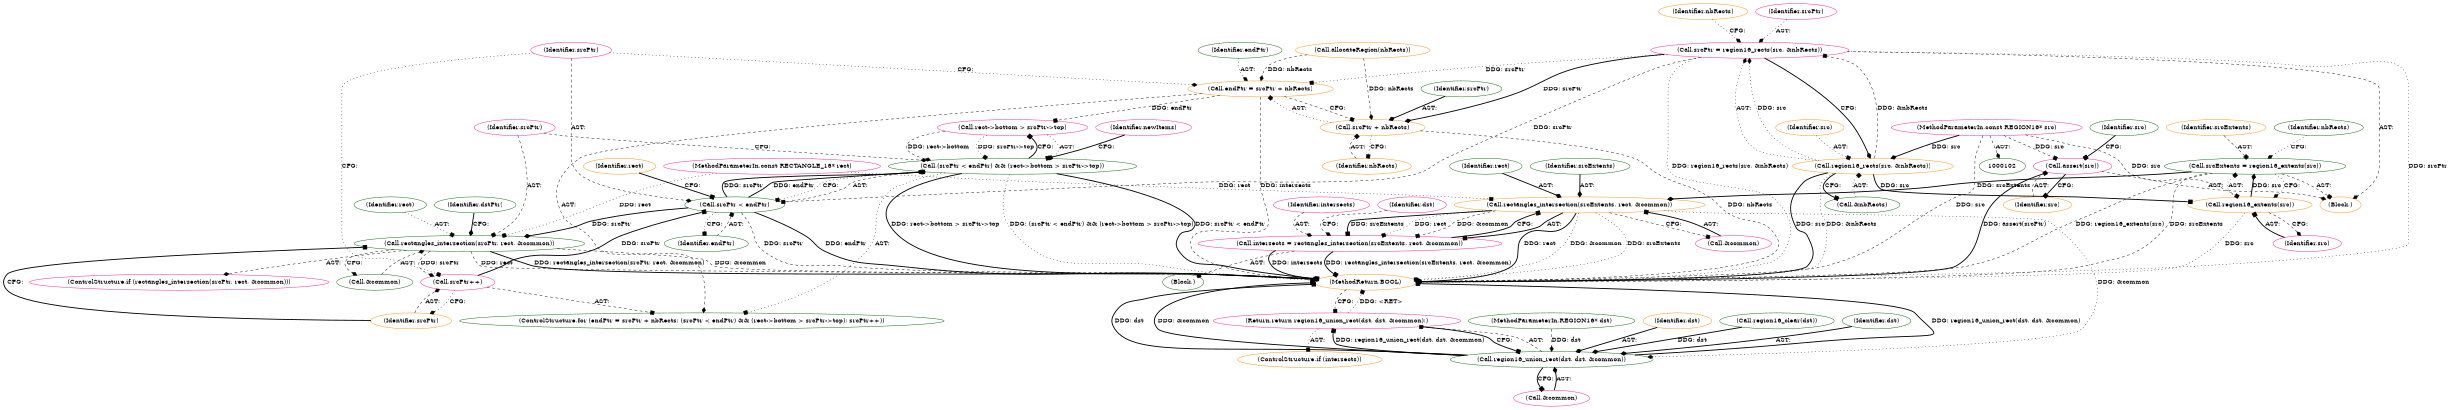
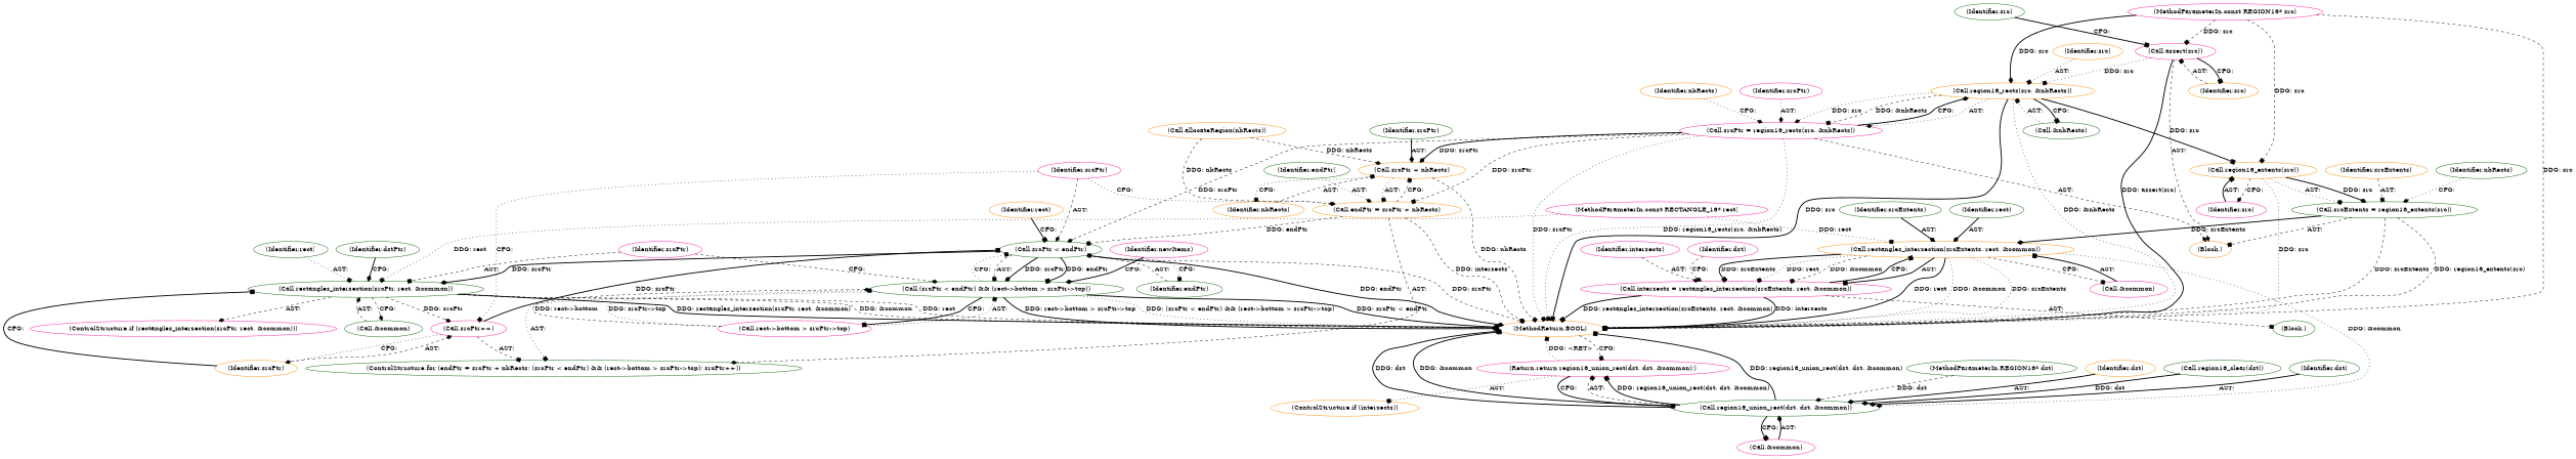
  digraph {
    node [color=darkgreen]
    edge [arrowhead=box style=dashed]
    n1 [color=deeppink label="(Call,assert(src))"]
    n2 [color=darkorange label="(Call,region16_rects(src, &nbRects))"]
    n3 [color=darkorange label="(MethodReturn,BOOL)"]
    n4 [color=darkorange label="(Identifier,src)"]
    n5 [color=darkorange label="(Block,)"]
    n6 [color=darkorange label="(Call,region16_extents(src))"]
    n7 [color=deeppink label="(Call,srcPtr = region16_rects(src, &nbRects))"]
    n8 [label="(Call,&nbRects)"]
    n9 [color=deeppink label="(Return,return region16_union_rect(dst, dst, &common);)"]
    n10 [color=deeppink label="(MethodParameterIn,const REGION16* src)"]
-   1000102
    n12 [label="(Call,srcExtents = region16_extents(src))"]
    n13 [color=deeppink label="(Identifier,src)"]
    n14 [color=darkorange label="(Call,endPtr = srcPtr + nbRects)"]
    n15 [label="(Call,srcPtr < endPtr)"]
    n16 [color=darkorange label="(Call,srcPtr + nbRects)"]
    n17 [label="(ControlStructure,for (endPtr = srcPtr + nbRects; (srcPtr < endPtr) && (rect->bottom > srcPtr->top); srcPtr++))"]
    n18 [label="(Call,(srcPtr < endPtr) && (rect->bottom > srcPtr->top))"]
    n19 [label="(Call,rectangles_intersection(srcPtr, rect, &common))"]
    n20 [label="(Identifier,endPtr)"]
    n21 [color=darkorange label="(Identifier,nbRects)"]
    n22 [color=deeppink label="(Call,rect->bottom > srcPtr->top)"]
    n23 [color=deeppink label="(Call,srcPtr++)"]
    n24 [color=deeppink label="(ControlStructure,if (rectangles_intersection(srcPtr, rect, &common)))"]
    n25 [label="(Call,&common)"]
    n26 [color=darkorange label="(Identifier,srcPtr)"]
    n27 [color=darkorange label="(Call,rectangles_intersection(srcExtents, rect, &common))"]
    n28 [color=deeppink label="(Call,intersects = rectangles_intersection(srcExtents, rect, &common))"]
    n29 [label="(Call,region16_union_rect(dst, dst, &common))"]
    n30 [color=deeppink label="(Call,&common)"]
    n31 [label="(Block,)"]
    n32 [color=deeppink label="(Call,&common)"]
    n33 [color=darkorange label="(ControlStructure,if (intersects))"]
    n34 [color=darkorange label="(Identifier,nbRects)"]
    n35 [color=darkorange label="(Call,allocateRegion(nbRects))"]
    n36 [color=deeppink label="(Identifier,srcPtr)"]
    n37 [label="(Identifier,rect)"]
    n38 [label="(MethodParameterIn,REGION16* dst)"]
    n39 [color=darkorange label="(Identifier,rect)"]
    n40 [label="(Identifier,nbRects)"]
    n41 [color=deeppink label="(Identifier,dst)"]
    n42 [label="(Identifier,srcExtents)"]
    n43 [label="(Identifier,rect)"]
    n44 [label="(Identifier,dstPtr)"]
    n45 [label="(Identifier,src)"]
    n46 [label="(Identifier,srcPtr)"]
    n47 [color=darkorange label="(Identifier,dst)"]
    n48 [color=darkorange label="(Identifier,src)"]
    n49 [label="(Call,region16_clear(dst))"]
    n50 [color=deeppink label="(MethodParameterIn,const RECTANGLE_16* rect)"]
    n51 [color=deeppink label="(Identifier,newItems)"]
    n52 [label="(Identifier,dst)"]
    n53 [color=deeppink label="(Identifier,intersects)"]
    n54 [label="(Identifier,endPtr)"]
    n55 [color=deeppink label="(Identifier,srcPtr)"]
    n56 [color=darkorange label="(Identifier,srcExtents)"]
    n57 [color=deeppink label="(Identifier,srcPtr)"]
-   n1 -> n3 [arrowhead=diamond label="DDG: assert(srcPtr)" style=bold]
+   n1 -> n2 [label="DDG: src" style=dotted]
+   n1 -> n3 [arrowhead=diamond label="DDG: assert(src)" style=bold]
    n1 -> n4 [label="CFG: " style=bold]
    n1 -> n5 [arrowhead=diamond label="AST: "]
    n2 -> n3 [label="DDG: src" style=bold]
    n2 -> n3 [arrowhead=diamond label="DDG: &nbRects" style=dotted]
    n2 -> n6 [label="DDG: src" style=bold]
    n2 -> n7 [arrowhead=diamond label="AST: " style=dotted]
    n2 -> n7 [arrowhead=diamond label="DDG: src" style=dotted]
    n2 -> n7 [label="DDG: &nbRects"]
    n2 -> n8 [label="CFG: " style=bold]
    n3 -> n9 [label="CFG: "]
    n4 -> n1 [label="AST: "]
    n6 -> n3 [arrowhead=diamond label="DDG: src" style=dotted]
    n6 -> n12 [label="AST: " style=dotted]
    n6 -> n12 [arrowhead=diamond label="DDG: src" style=bold]
    n6 -> n13 [arrowhead=diamond label="CFG: "]
    n7 -> n2 [arrowhead=diamond label="CFG: " style=bold]
    n7 -> n3 [label="DDG: region16_rects(src, &nbRects)" style=dotted]
    n7 -> n3 [label="DDG: srcPtr" style=dotted]
    n7 -> n5 [arrowhead=diamond label="AST: "]
-   n7 -> n14 [label="DDG: srcPtr" style=dotted]
-   n7 -> n15 [label="DDG: srcPtr"]
+   n7 -> n14 [label="DDG: srcPtr"]
+   n7 -> n15 [arrowhead=diamond label="DDG: srcPtr"]
    n7 -> n16 [arrowhead=diamond label="DDG: srcPtr" style=bold]
    n8 -> n2 [label="AST: " style=dotted]
    n9 -> n3 [label="DDG: <RET>" style=dotted]
    n9 -> n29 [label="CFG: " style=bold]
    n9 -> n33 [label="AST: " style=dotted]
    n10 -> n1 [label="DDG: src"]
    n10 -> n2 [arrowhead=diamond label="DDG: src" style=bold]
    n10 -> n3 [arrowhead=diamond label="DDG: src"]
    n10 -> n6 [label="DDG: src"]
-   n10 -> 1000102 [arrowhead=diamond label="AST: "]
    n12 -> n3 [label="DDG: srcExtents"]
    n12 -> n3 [label="DDG: region16_extents(src)"]
    n12 -> n5 [label="AST: "]
-   n12 -> n6 [arrowhead=diamond label="CFG: " style=dotted]
    n12 -> n27 [arrowhead=diamond label="DDG: srcExtents" style=bold]
    n13 -> n6 [label="AST: " style=bold]
    n14 -> n3 [arrowhead=diamond label="DDG: intersects"]
-   n14 -> n22 [label="DDG: endPtr"]
+   n14 -> n15 [label="DDG: endPtr"]
    n14 -> n16 [label="CFG: "]
    n14 -> n17 [arrowhead=diamond label="AST: "]
    n15 -> n3 [arrowhead=diamond label="DDG: endPtr" style=bold]
    n15 -> n3 [label="DDG: srcPtr"]
    n15 -> n18 [label="AST: "]
    n15 -> n18 [arrowhead=diamond label="DDG: srcPtr" style=bold]
    n15 -> n18 [label="DDG: endPtr" style=bold]
    n15 -> n19 [arrowhead=diamond label="DDG: srcPtr" style=bold]
    n15 -> n20 [label="CFG: " style=dotted]
    n16 -> n3 [label="DDG: nbRects"]
    n16 -> n14 [label="AST: " style=dotted]
    n16 -> n21 [label="CFG: " style=dotted]
    n18 -> n3 [arrowhead=diamond label="DDG: rect->bottom > srcPtr->top" style=bold]
    n18 -> n3 [arrowhead=diamond label="DDG: (srcPtr < endPtr) && (rect->bottom > srcPtr->top)" style=dotted]
    n18 -> n3 [label="DDG: srcPtr < endPtr" style=bold]
    n18 -> n15 [label="CFG: " style=dotted]
    n18 -> n17 [label="AST: " style=dotted]
    n18 -> n22 [label="CFG: " style=bold]
    n19 -> n3 [arrowhead=diamond label="DDG: rect"]
    n19 -> n3 [label="DDG: rectangles_intersection(srcPtr, rect, &common)" style=bold]
    n19 -> n3 [arrowhead=diamond label="DDG: &common"]
    n19 -> n23 [arrowhead=diamond label="DDG: srcPtr"]
    n19 -> n24 [arrowhead=diamond label="AST: "]
    n19 -> n25 [arrowhead=diamond label="CFG: "]
    n20 -> n15 [label="AST: "]
    n21 -> n16 [label="AST: "]
    n22 -> n18 [label="AST: " style=dotted]
    n22 -> n18 [arrowhead=diamond label="DDG: rect->bottom"]
    n22 -> n18 [label="DDG: srcPtr->top" style=dotted]
    n23 -> n15 [label="DDG: srcPtr" style=bold]
    n23 -> n17 [label="AST: "]
    n23 -> n26 [arrowhead=diamond label="CFG: " style=dotted]
    n25 -> n19 [arrowhead=diamond label="AST: "]
    n26 -> n19 [label="CFG: " style=bold]
    n26 -> n23 [arrowhead=diamond label="AST: "]
    n27 -> n3 [arrowhead=diamond label="DDG: rect" style=bold]
    n27 -> n3 [label="DDG: &common" style=dotted]
    n27 -> n3 [label="DDG: srcExtents" style=dotted]
    n27 -> n28 [label="AST: " style=bold]
    n27 -> n28 [label="DDG: srcExtents" style=bold]
    n27 -> n28 [label="DDG: rect" style=dotted]
    n27 -> n28 [label="DDG: &common"]
    n27 -> n29 [arrowhead=diamond label="DDG: &common" style=dotted]
    n27 -> n30 [label="CFG: "]
    n28 -> n3 [label="DDG: rectangles_intersection(srcExtents, rect, &common)" style=bold]
    n28 -> n3 [label="DDG: intersects" style=bold]
    n28 -> n27 [label="CFG: " style=bold]
    n28 -> n31 [label="AST: "]
    n29 -> n3 [label="DDG: region16_union_rect(dst, dst, &common)" style=bold]
    n29 -> n3 [label="DDG: dst" style=bold]
    n29 -> n3 [label="DDG: &common" style=bold]
    n29 -> n9 [label="AST: "]
    n29 -> n9 [label="DDG: region16_union_rect(dst, dst, &common)" style=bold]
    n29 -> n32 [label="CFG: " style=bold]
    n30 -> n27 [label="AST: " style=bold]
    n32 -> n29 [arrowhead=diamond label="AST: " style=bold]
    n34 -> n7 [arrowhead=diamond label="CFG: " style=dotted]
    n35 -> n14 [arrowhead=diamond label="DDG: nbRects"]
    n35 -> n16 [arrowhead=diamond label="DDG: nbRects"]
    n36 -> n18 [arrowhead=diamond label="CFG: "]
    n36 -> n19 [label="AST: "]
    n37 -> n27 [arrowhead=diamond label="AST: " style=bold]
    n38 -> n29 [arrowhead=diamond label="DDG: dst"]
    n39 -> n15 [label="CFG: " style=bold]
    n40 -> n12 [arrowhead=diamond label="CFG: " style=dotted]
    n41 -> n28 [arrowhead=diamond label="CFG: "]
    n42 -> n27 [arrowhead=diamond label="AST: " style=bold]
    n43 -> n19 [label="AST: " style=dotted]
    n44 -> n19 [arrowhead=diamond label="CFG: " style=bold]
    n45 -> n1 [label="CFG: " style=bold]
    n46 -> n16 [arrowhead=diamond label="AST: " style=bold]
    n47 -> n29 [arrowhead=diamond label="AST: " style=bold]
    n48 -> n2 [label="AST: " style=dotted]
    n49 -> n29 [arrowhead=diamond label="DDG: dst" style=bold]
    n50 -> n19 [label="DDG: rect" style=dotted]
    n50 -> n27 [label="DDG: rect" style=dotted]
-   n51 -> n18 [label="CFG: " style=bold]
+   n51 -> n18 [arrowhead=diamond label="CFG: " style=bold]
    n52 -> n29 [arrowhead=diamond label="AST: " style=bold]
    n53 -> n28 [arrowhead=diamond label="AST: "]
    n54 -> n14 [arrowhead=diamond label="AST: " style=dotted]
    n55 -> n14 [arrowhead=diamond label="CFG: " style=dotted]
    n55 -> n15 [arrowhead=diamond label="AST: "]
    n55 -> n23 [label="CFG: " style=dotted]
    n56 -> n12 [label="AST: "]
    n57 -> n7 [arrowhead=diamond label="AST: " style=dotted]
  }
